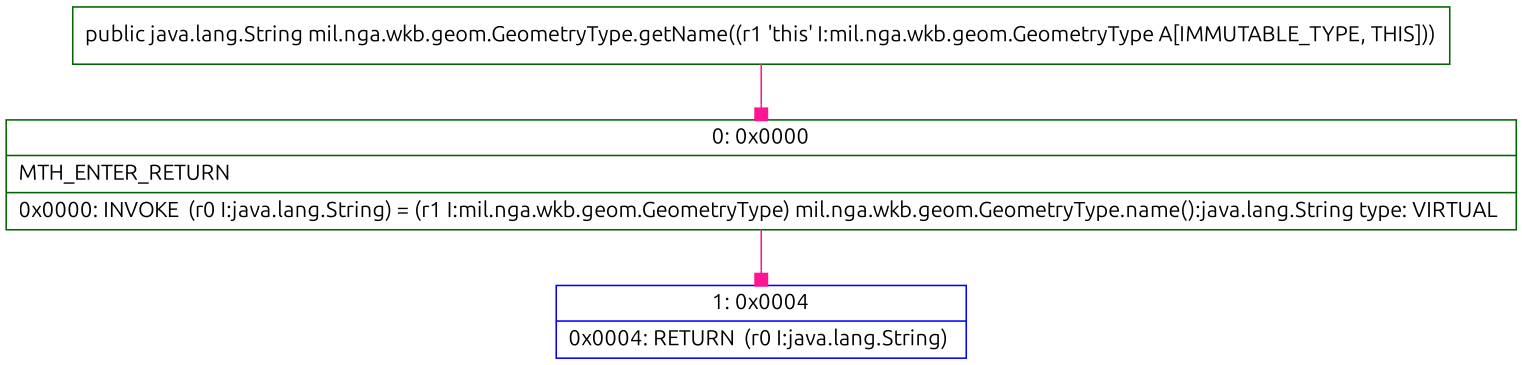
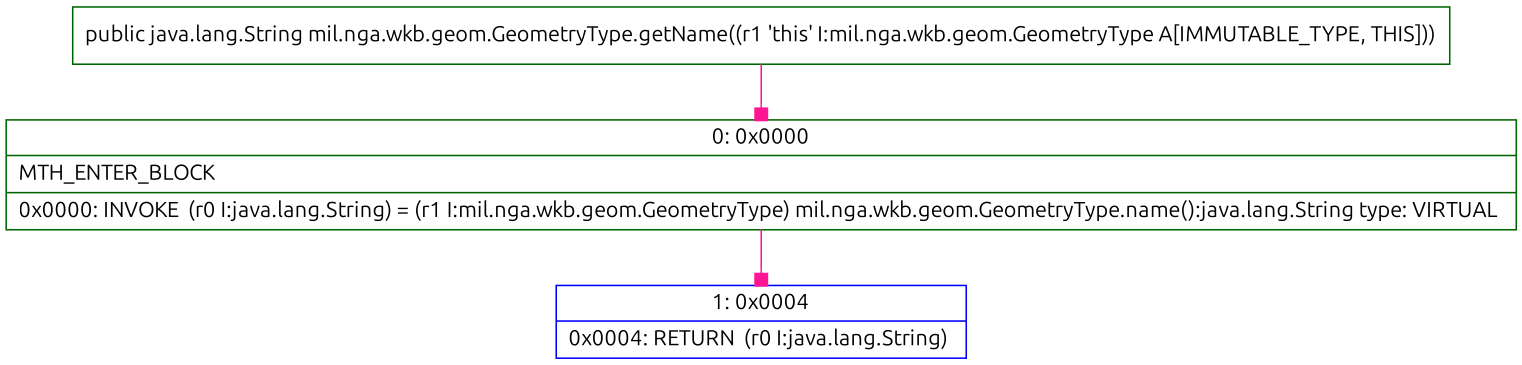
  digraph {
    fontname=Ubuntu
    node [shape=record color=darkgreen fontname=Ubuntu]
    edge [color=deeppink arrowhead=box fontname=Ubuntu]
-   n1 [label="{0\:\ 0x0000|MTH_ENTER_RETURN\l|0x0000: INVOKE  (r0 I:java.lang.String) = (r1 I:mil.nga.wkb.geom.GeometryType) mil.nga.wkb.geom.GeometryType.name():java.lang.String type: VIRTUAL \l}"]
+   n1 [label="{0\:\ 0x0000|MTH_ENTER_BLOCK\l|0x0000: INVOKE  (r0 I:java.lang.String) = (r1 I:mil.nga.wkb.geom.GeometryType) mil.nga.wkb.geom.GeometryType.name():java.lang.String type: VIRTUAL \l}"]
    n2 [label="{1\:\ 0x0004|0x0004: RETURN  (r0 I:java.lang.String) \l}" color=blue]
    n3 [label="{public java.lang.String mil.nga.wkb.geom.GeometryType.getName((r1 'this' I:mil.nga.wkb.geom.GeometryType A[IMMUTABLE_TYPE, THIS])) }"]
    n1 -> n2
    n3 -> n1
  }
